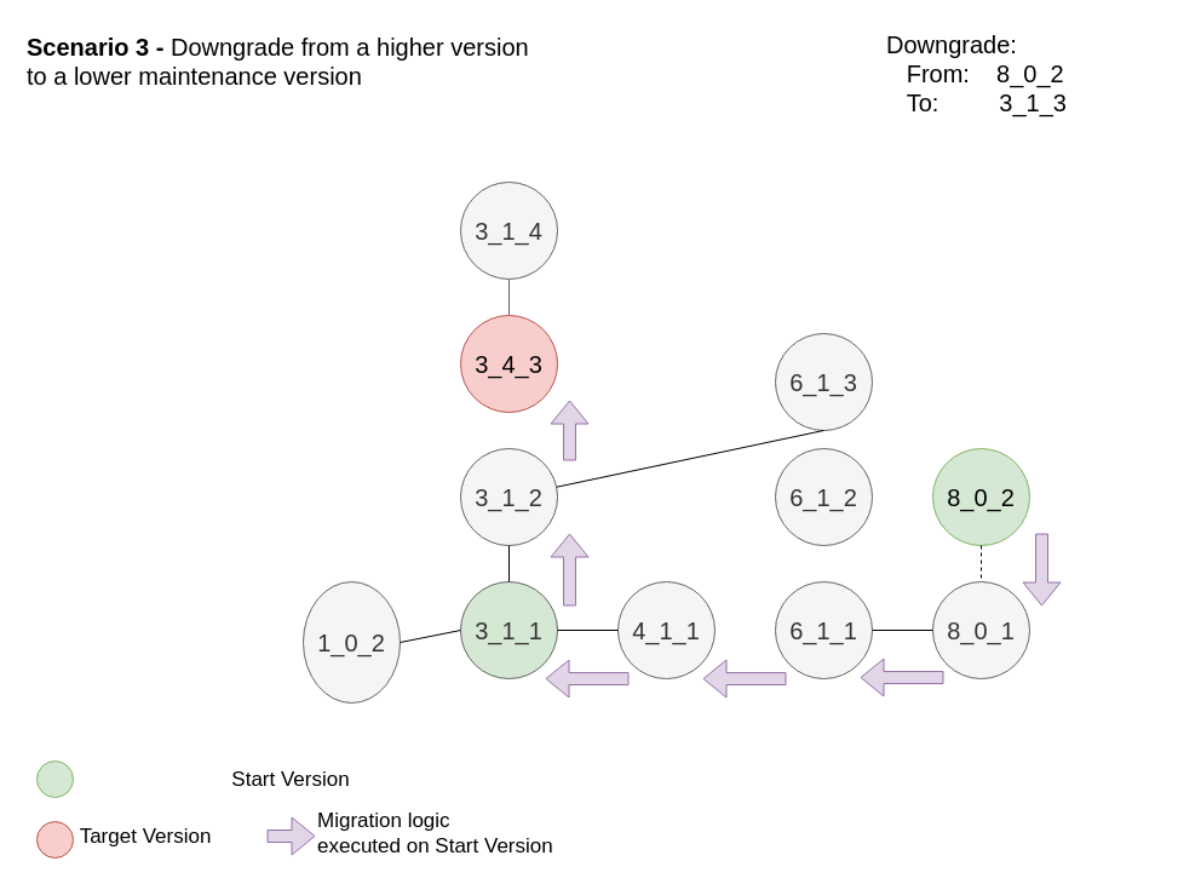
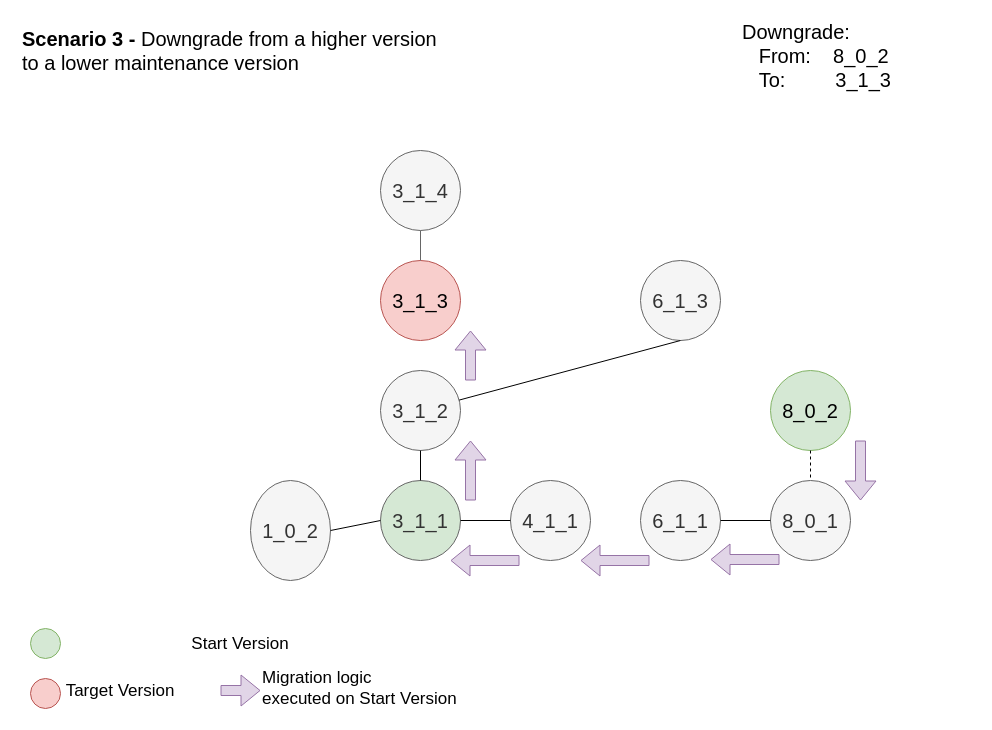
  <mxCell id="0" />
  <mxCell id="1" parent="0" />
  <mxCell id="2" value="&lt;font style=&quot;font-size: 20px&quot;&gt;1_0_2&lt;/font&gt;" style="ellipse;whiteSpace=wrap;html=1;aspect=fixed;shadow=0;fillColor=#f5f5f5;strokeColor=#666666;fontColor=#333333;" parent="1" vertex="1"><mxGeometry x="250" y="480" width="80" height="100" as="geometry" /></mxCell>
  <mxCell id="3" value="&lt;font style=&quot;font-size: 20px&quot;&gt;3_1_1&lt;/font&gt;" style="ellipse;whiteSpace=wrap;html=1;aspect=fixed;shadow=0;fillColor=#d5e8d4;strokeColor=#666666;fontColor=#333333;" parent="1" vertex="1"><mxGeometry x="380" y="480" width="80" height="80" as="geometry" /></mxCell>
  <mxCell id="4" value="&lt;font style=&quot;font-size: 20px&quot;&gt;4_1_1&lt;/font&gt;" style="ellipse;whiteSpace=wrap;html=1;aspect=fixed;shadow=0;fillColor=#f5f5f5;strokeColor=#666666;fontColor=#333333;" parent="1" vertex="1"><mxGeometry x="510" y="480" width="80" height="80" as="geometry" /></mxCell>
  <mxCell id="5" value="&lt;font style=&quot;font-size: 20px&quot;&gt;6_1_1&lt;/font&gt;" style="ellipse;whiteSpace=wrap;html=1;aspect=fixed;shadow=0;fillColor=#f5f5f5;strokeColor=#666666;fontColor=#333333;" parent="1" vertex="1"><mxGeometry x="640" y="480" width="80" height="80" as="geometry" /></mxCell>
  <mxCell id="6" value="&lt;font style=&quot;font-size: 20px&quot;&gt;8_0_1&lt;/font&gt;" style="ellipse;whiteSpace=wrap;html=1;aspect=fixed;shadow=0;fillColor=#f5f5f5;strokeColor=#666666;fontColor=#333333;" parent="1" vertex="1"><mxGeometry x="770" y="480" width="80" height="80" as="geometry" /></mxCell>
  <mxCell id="7" value="&lt;font style=&quot;font-size: 20px&quot;&gt;3_1_2&lt;/font&gt;" style="ellipse;whiteSpace=wrap;html=1;aspect=fixed;shadow=0;fillColor=#f5f5f5;strokeColor=#666666;fontColor=#333333;" parent="1" vertex="1"><mxGeometry x="380" y="370" width="80" height="80" as="geometry" /></mxCell>
- <mxCell id="8" value="&lt;font style=&quot;font-size: 20px&quot;&gt;3_4_3&lt;/font&gt;" style="ellipse;whiteSpace=wrap;html=1;aspect=fixed;shadow=0;fillColor=#f8cecc;strokeColor=#b85450;" parent="1" vertex="1"><mxGeometry x="380" y="260" width="80" height="80" as="geometry" /></mxCell>
+ <mxCell id="8" value="&lt;font style=&quot;font-size: 20px&quot;&gt;3_1_3&lt;/font&gt;" style="ellipse;whiteSpace=wrap;html=1;aspect=fixed;shadow=0;fillColor=#f8cecc;strokeColor=#b85450;" parent="1" vertex="1"><mxGeometry x="380" y="260" width="80" height="80" as="geometry" /></mxCell>
  <mxCell id="9" value="&lt;font style=&quot;font-size: 20px&quot;&gt;3_1_4&lt;/font&gt;" style="ellipse;whiteSpace=wrap;html=1;aspect=fixed;shadow=0;fillColor=#f5f5f5;strokeColor=#666666;fontColor=#333333;" parent="1" vertex="1"><mxGeometry x="380" y="150" width="80" height="80" as="geometry" /></mxCell>
- <mxCell id="10" value="&lt;font style=&quot;font-size: 20px&quot;&gt;6_1_2&lt;/font&gt;" style="ellipse;whiteSpace=wrap;html=1;aspect=fixed;shadow=0;fillColor=#f5f5f5;strokeColor=#666666;fontColor=#333333;" parent="1" vertex="1"><mxGeometry x="640" y="370" width="80" height="80" as="geometry" /></mxCell>
- <mxCell id="11" value="&lt;font style=&quot;font-size: 20px&quot;&gt;6_1_3&lt;/font&gt;" style="ellipse;whiteSpace=wrap;html=1;aspect=fixed;shadow=0;fillColor=#f5f5f5;strokeColor=#666666;fontColor=#333333;" parent="1" vertex="1"><mxGeometry x="640" y="275" width="80" height="80" as="geometry" /></mxCell>
+ <mxCell id="11" value="&lt;font style=&quot;font-size: 20px&quot;&gt;6_1_3&lt;/font&gt;" style="ellipse;whiteSpace=wrap;html=1;aspect=fixed;shadow=0;fillColor=#f5f5f5;strokeColor=#666666;fontColor=#333333;" parent="1" vertex="1"><mxGeometry x="640" y="260" width="80" height="80" as="geometry" /></mxCell>
  <mxCell id="12" value="&lt;font style=&quot;font-size: 20px&quot;&gt;8_0_2&lt;/font&gt;" style="ellipse;whiteSpace=wrap;html=1;aspect=fixed;shadow=0;fillColor=#d5e8d4;strokeColor=#82b366;" parent="1" vertex="1"><mxGeometry x="770" y="370" width="80" height="80" as="geometry" /></mxCell>
  <mxCell id="13" value="" style="endArrow=none;html=1;entryX=0;entryY=0.5;entryDx=0;entryDy=0;exitX=1;exitY=0.5;exitDx=0;exitDy=0;" parent="1" source="2" target="3" edge="1"><mxGeometry width="50" height="50" relative="1" as="geometry"><mxPoint x="330" y="520" as="sourcePoint" /><mxPoint x="445" y="600" as="targetPoint" /></mxGeometry></mxCell>
  <mxCell id="14" value="" style="endArrow=none;html=1;entryX=0;entryY=0.5;entryDx=0;entryDy=0;exitX=1;exitY=0.5;exitDx=0;exitDy=0;" parent="1" source="3" target="4" edge="1"><mxGeometry width="50" height="50" relative="1" as="geometry"><mxPoint x="550" y="600" as="sourcePoint" /><mxPoint x="600" y="600" as="targetPoint" /></mxGeometry></mxCell>
  <mxCell id="15" value="" style="endArrow=none;html=1;entryX=0;entryY=0.5;entryDx=0;entryDy=0;exitX=1;exitY=0.5;exitDx=0;exitDy=0;" parent="1" source="5" target="6" edge="1"><mxGeometry width="50" height="50" relative="1" as="geometry"><mxPoint x="750" y="600" as="sourcePoint" /><mxPoint x="800" y="600" as="targetPoint" /></mxGeometry></mxCell>
  <mxCell id="16" value="" style="endArrow=none;html=1;entryX=0.5;entryY=0;entryDx=0;entryDy=0;exitX=0.5;exitY=1;exitDx=0;exitDy=0;fillColor=#f5f5f5;strokeColor=#666666;" parent="1" source="9" target="8" edge="1"><mxGeometry width="50" height="50" relative="1" as="geometry"><mxPoint x="510" y="250" as="sourcePoint" /><mxPoint x="560" y="250" as="targetPoint" /></mxGeometry></mxCell>
  <mxCell id="17" value="" style="endArrow=none;html=1;entryX=0.5;entryY=0;entryDx=0;entryDy=0;exitX=0.5;exitY=1;exitDx=0;exitDy=0;" parent="1" source="7" target="3" edge="1"><mxGeometry width="50" height="50" relative="1" as="geometry"><mxPoint x="300" y="620" as="sourcePoint" /><mxPoint x="350" y="620" as="targetPoint" /></mxGeometry></mxCell>
  <mxCell id="18" value="" style="endArrow=none;html=1;exitX=0.5;exitY=1;exitDx=0;exitDy=0;" parent="1" source="11" target="7" edge="1"><mxGeometry width="50" height="50" relative="1" as="geometry"><mxPoint x="780" y="330" as="sourcePoint" /><mxPoint x="830" y="330" as="targetPoint" /></mxGeometry></mxCell>
  <mxCell id="19" value="" style="endArrow=none;html=1;entryX=0.5;entryY=0;entryDx=0;entryDy=0;exitX=0.5;exitY=1;exitDx=0;exitDy=0;dashed=1;" parent="1" source="12" target="6" edge="1"><mxGeometry width="50" height="50" relative="1" as="geometry"><mxPoint x="330" y="650" as="sourcePoint" /><mxPoint x="380" y="650" as="targetPoint" /></mxGeometry></mxCell>
  <mxCell id="20" value="" style="shape=flexArrow;endArrow=classic;html=1;fillColor=#e1d5e7;strokeColor=#9673a6;" parent="1" edge="1"><mxGeometry width="50" height="50" relative="1" as="geometry"><mxPoint x="860" y="440" as="sourcePoint" /><mxPoint x="860" y="500" as="targetPoint" /></mxGeometry></mxCell>
  <mxCell id="21" value="" style="shape=flexArrow;endArrow=classic;html=1;fillColor=#e1d5e7;strokeColor=#9673a6;" parent="1" edge="1"><mxGeometry width="50" height="50" relative="1" as="geometry"><mxPoint x="779" y="559" as="sourcePoint" /><mxPoint x="710" y="559" as="targetPoint" /></mxGeometry></mxCell>
  <mxCell id="22" value="" style="shape=flexArrow;endArrow=classic;html=1;fillColor=#e1d5e7;strokeColor=#9673a6;" parent="1" edge="1"><mxGeometry width="50" height="50" relative="1" as="geometry"><mxPoint x="649" y="560" as="sourcePoint" /><mxPoint x="580" y="560" as="targetPoint" /></mxGeometry></mxCell>
  <mxCell id="23" value="" style="shape=flexArrow;endArrow=classic;html=1;fillColor=#e1d5e7;strokeColor=#9673a6;" parent="1" edge="1"><mxGeometry width="50" height="50" relative="1" as="geometry"><mxPoint x="519" y="560" as="sourcePoint" /><mxPoint x="450" y="560" as="targetPoint" /></mxGeometry></mxCell>
  <mxCell id="24" value="" style="shape=flexArrow;endArrow=classic;html=1;fillColor=#e1d5e7;strokeColor=#9673a6;" parent="1" edge="1"><mxGeometry width="50" height="50" relative="1" as="geometry"><mxPoint x="470" y="500" as="sourcePoint" /><mxPoint x="470" y="440" as="targetPoint" /></mxGeometry></mxCell>
  <mxCell id="25" value="" style="shape=flexArrow;endArrow=classic;html=1;fillColor=#e1d5e7;strokeColor=#9673a6;" parent="1" edge="1"><mxGeometry width="50" height="50" relative="1" as="geometry"><mxPoint x="470" y="380" as="sourcePoint" /><mxPoint x="470" y="330" as="targetPoint" /></mxGeometry></mxCell>
- <mxCell id="26" value="&lt;font style=&quot;font-size: 20px&quot;&gt;Downgrade:&lt;br&gt;&amp;nbsp; &amp;nbsp;From:&amp;nbsp; &amp;nbsp; 8_0_2&lt;br&gt;&amp;nbsp; &amp;nbsp;To:&amp;nbsp; &amp;nbsp; &amp;nbsp; &amp;nbsp; &amp;nbsp;3_1_3&lt;/font&gt;" style="text;html=1;strokeColor=none;fillColor=none;align=left;verticalAlign=middle;whiteSpace=wrap;rounded=0;shadow=0;" parent="1" vertex="1"><mxGeometry x="730" y="20" width="240" height="80" as="geometry" /></mxCell>
+ <mxCell id="26" value="&lt;font style=&quot;font-size: 20px&quot;&gt;Downgrade:&lt;br&gt;&amp;nbsp; &amp;nbsp;From:&amp;nbsp; &amp;nbsp; 8_0_2&lt;br&gt;&amp;nbsp; &amp;nbsp;To:&amp;nbsp; &amp;nbsp; &amp;nbsp; &amp;nbsp; &amp;nbsp;3_1_3&lt;/font&gt;" style="text;html=1;strokeColor=none;fillColor=none;align=left;verticalAlign=middle;whiteSpace=wrap;rounded=0;shadow=0;" parent="1" vertex="1"><mxGeometry x="740" y="15" width="240" height="80" as="geometry" /></mxCell>
  <mxCell id="27" value="" style="ellipse;whiteSpace=wrap;html=1;aspect=fixed;fillColor=#d5e8d4;strokeColor=#82b366;" parent="1" vertex="1"><mxGeometry x="30" y="628" width="30" height="30" as="geometry" /></mxCell>
  <mxCell id="28" value="Start Version" style="text;html=1;strokeColor=none;fillColor=none;align=center;verticalAlign=middle;whiteSpace=wrap;rounded=0;fontSize=17;" parent="1" vertex="1"><mxGeometry x="190" y="626" width="100" height="35" as="geometry" /></mxCell>
  <mxCell id="29" value="" style="ellipse;whiteSpace=wrap;html=1;aspect=fixed;fillColor=#f8cecc;strokeColor=#b85450;" parent="1" vertex="1"><mxGeometry x="30" y="678" width="30" height="30" as="geometry" /></mxCell>
  <mxCell id="30" value="Target Version" style="text;html=1;strokeColor=none;fillColor=none;align=center;verticalAlign=middle;whiteSpace=wrap;rounded=0;fontSize=17;" parent="1" vertex="1"><mxGeometry x="60" y="673" width="120" height="35" as="geometry" /></mxCell>
  <mxCell id="31" value="" style="shape=flexArrow;endArrow=classic;html=1;fillColor=#e1d5e7;strokeColor=#9673a6;" parent="1" edge="1"><mxGeometry width="50" height="50" relative="1" as="geometry"><mxPoint x="220" y="690" as="sourcePoint" /><mxPoint x="260" y="690" as="targetPoint" /></mxGeometry></mxCell>
  <mxCell id="32" value="Migration logic &lt;br&gt;executed on Start Version" style="text;html=1;strokeColor=none;fillColor=none;align=left;verticalAlign=middle;whiteSpace=wrap;rounded=0;fontSize=17;" parent="1" vertex="1"><mxGeometry x="260" y="670" width="310" height="35" as="geometry" /></mxCell>
  <mxCell id="33" value="&lt;font style=&quot;font-size: 20px&quot;&gt;&lt;b&gt;Scenario 3 - &lt;/b&gt;Downgrade from a higher version &lt;br&gt;to a lower maintenance version&lt;/font&gt;" style="text;html=1;strokeColor=none;fillColor=none;align=left;verticalAlign=middle;whiteSpace=wrap;rounded=0;" parent="1" vertex="1"><mxGeometry x="20" y="40" width="710" height="20" as="geometry" /></mxCell>
